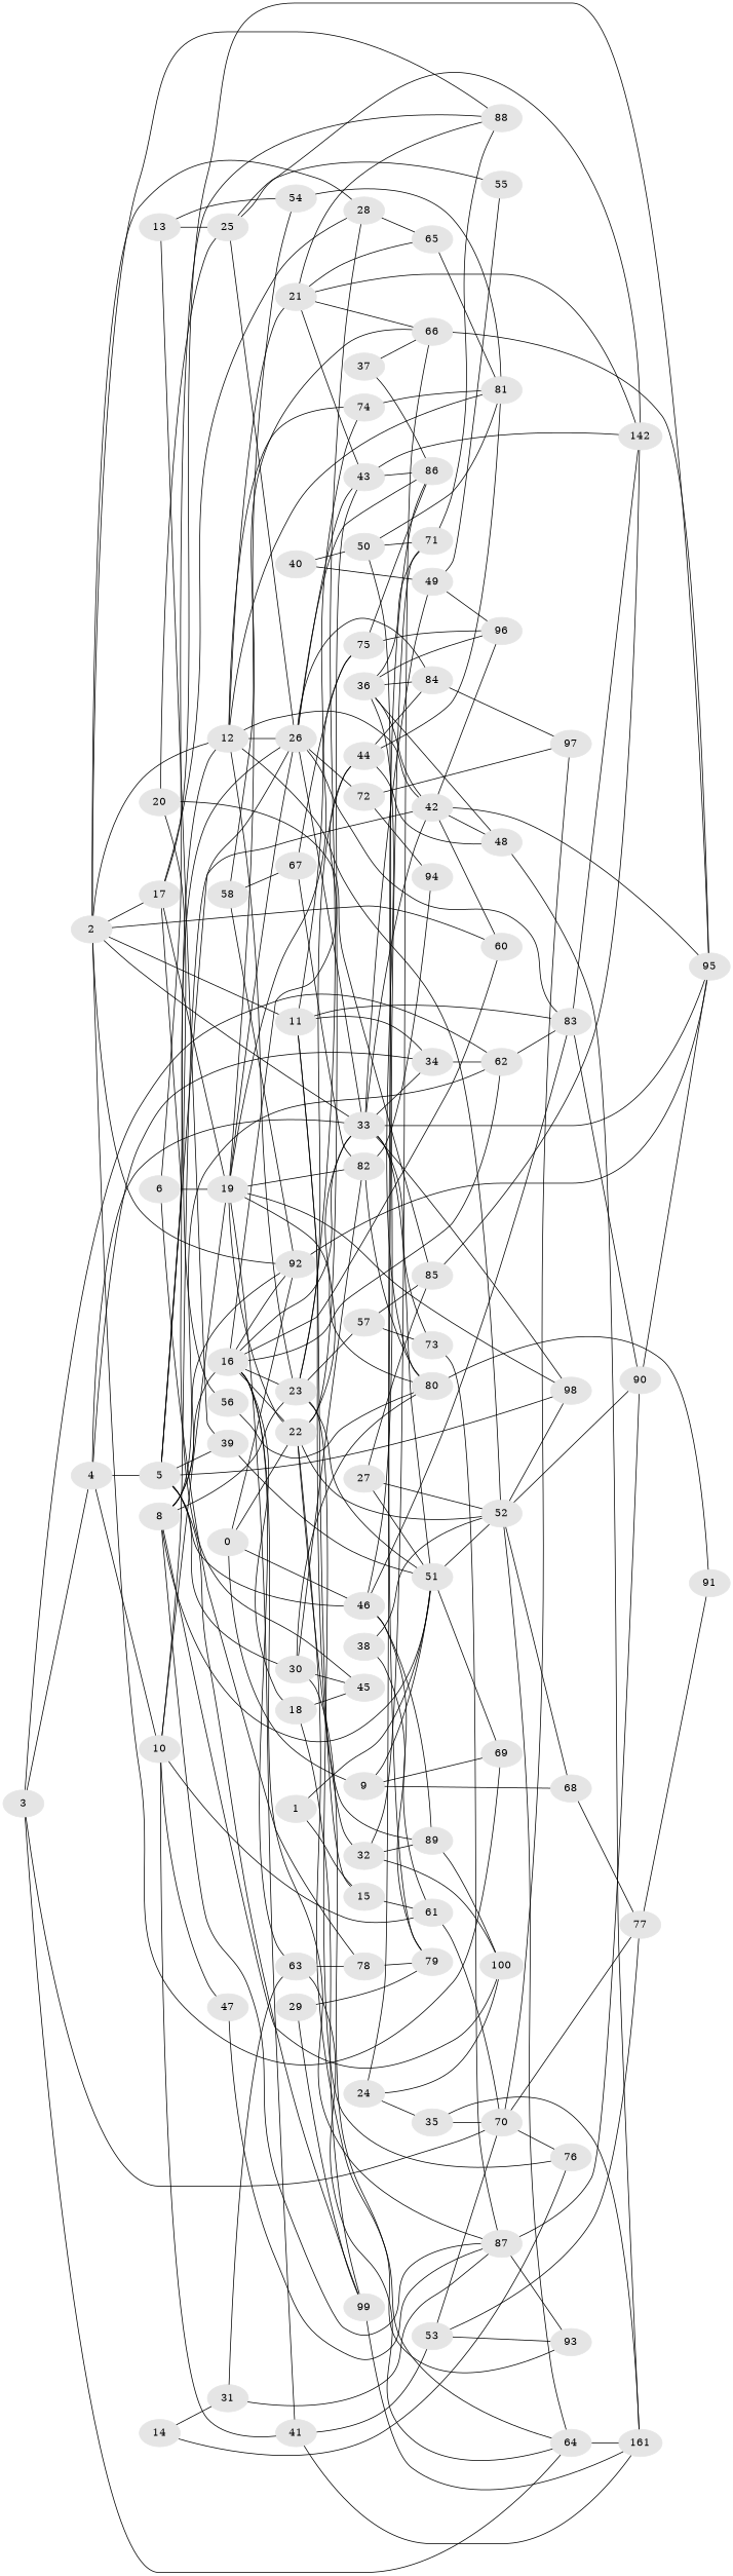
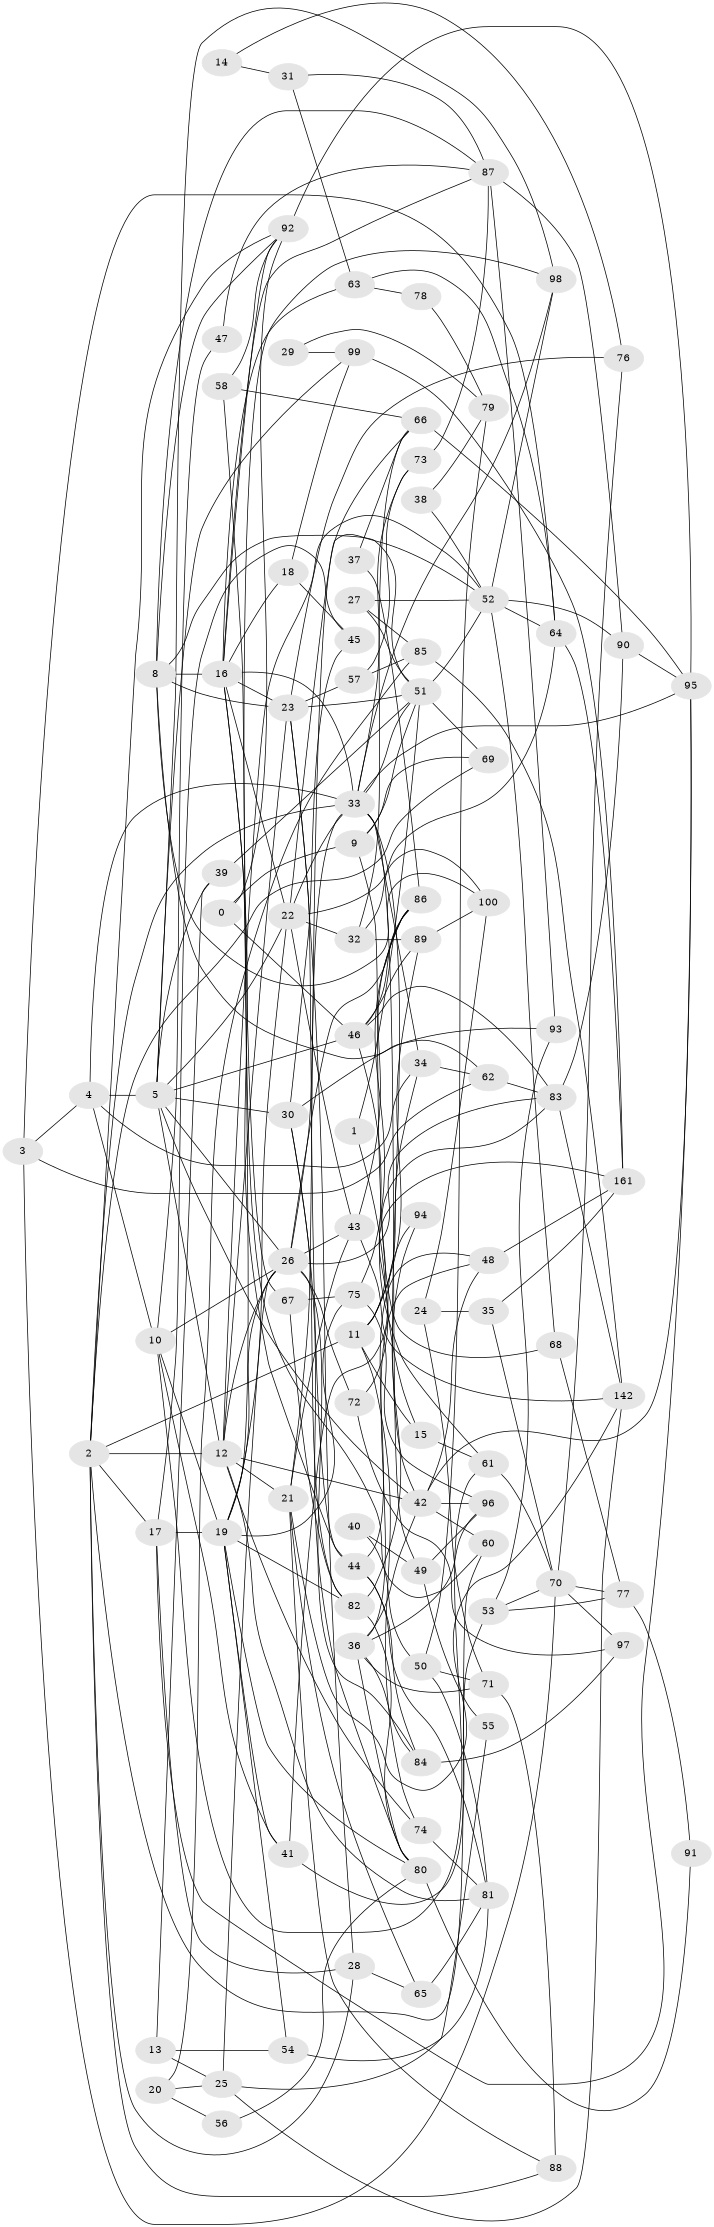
  graph {
    rankdir=LR
    node [color=gray90 style=filled]
    edge [weight=1.0]
    1
    15
    51
    61
    69
    52
    2
    11
    12
    17
    28
    33
    60
    88
    92
    34
    74
    83
    89
    26
    42
    23
    21
    81
    19
    45
    95
    65
    98
    49
    73
    3
    4
    62
    64
    70
    5
    10
    n39 [label=161]
    76
    77
    97
    22
    30
    39
    46
    99
    41
    47
    43
    32
    72
    84
    86
    80
    82
    93
    48
    96
-   6
    78
    54
    75
    79
    n65 [label=0]
    9
    68
    8
    16
    87
    100
    18
    44
    63
    57
    90
    53
    n78 [label=142]
    66
    13
    25
    55
    14
    31
    91
    94
    20
    56
    85
    24
    35
    71
    27
    29
    36
    37
    38
    40
    50
    58
    67
    1 -- 15
    1 -- 51
    15 -- 61
    51 -- 69
    51 -- 52
    61 -- 70
    52 -- 98
    52 -- 64
    52 -- 68
    52 -- 90
    2 -- 69
    2 -- 11
    2 -- 12
    2 -- 17
    2 -- 28
    2 -- 33
    2 -- 60
    2 -- 88
    2 -- 92
    11 -- 15
    11 -- 34
    11 -- 74
    11 -- 83
    11 -- 89
    12 -- 52
    12 -- 74
    12 -- 26
    12 -- 42
    12 -- 23
    12 -- 21
    12 -- 81
    17 -- 28
    17 -- 19
    17 -- 45
    17 -- 95
    28 -- 65
    33 -- 51
    33 -- 34
    33 -- 42
    33 -- 95
    33 -- 98
    33 -- 49
    33 -- 73
    92 -- 95
    34 -- 62
    74 -- 81
    83 -- 90
    83 -- n78
    89 -- 100
    26 -- 33 [weight=2.0]
    26 -- 83
    26 -- 43
    26 -- 72
    26 -- 84
    26 -- 86
    42 -- 60
    42 -- 95
    42 -- 48
    42 -- 96
    23 -- 51
    23 -- 28
    23 -- 76
    23 -- 44
    23 -- 57
    21 -- 88
    21 -- 65
    21 -- 43
    21 -- n78
    21 -- 66
    19 -- 26
    19 -- 98
    19 -- 22
    19 -- 41
    19 -- 80
    19 -- 82
    19 -- 54
    19 -- 75
    65 -- 81
    49 -- 96
    49 -- 55
    73 -- 87
    3 -- 4
    3 -- 62
    3 -- 64
    3 -- 70
    4 -- 33
    4 -- 34
    4 -- 5 [weight=3.0]
    4 -- 10
    62 -- 83
    64 -- n39
    70 -- 76
    70 -- 77
    70 -- 97
    5 -- 12
    5 -- 26
    5 -- 42
    5 -- 98
-   n65 -- 22
+   5 -- 22
    5 -- 30
    5 -- 39
    5 -- 46 [weight=2.0]
    5 -- 99
    10 -- 61
    10 -- 26
    10 -- 19
    10 -- 41
    10 -- 47
    77 -- 91
    22 -- 52
    22 -- 33 [weight=3.0]
    22 -- 64
    22 -- 43
    22 -- 32
    30 -- 45
    30 -- 80
    30 -- 82
    30 -- 93
    39 -- 51
    46 -- 61
    46 -- 83
    46 -- 89
    46 -- 86
    99 -- n39
    41 -- n39
    41 -- 53
    47 -- 87
    43 -- 86
    43 -- n78
    32 -- 89
    32 -- 100
    32 -- 66
    72 -- 97
    72 -- 94
    84 -- 97
    80 -- 91
    82 -- 80
    82 -- 94
    48 -- n39
-   6 -- 88
-   6 -- 19
-   6 -- 78
    78 -- 79
    54 -- 81
    75 -- 86
    75 -- 96
    n65 -- 92
    n65 -- 46
    n65 -- 9
    9 -- 51
    9 -- 69
    9 -- 68
    68 -- 77
    8 -- 51
    8 -- 92
    8 -- 23
    8 -- 62
    8 -- 16
    8 -- 87
    8 -- 100
    16 -- 33
    16 -- 60
    16 -- 92
    16 -- 23
-   16 -- 62
    16 -- 22
    16 -- 87
    16 -- 18
    16 -- 44
    16 -- 63
    87 -- 93
    87 -- 90
    18 -- 45
    18 -- 99
    44 -- 81
    44 -- 84
    44 -- 48
    63 -- 64
    63 -- 78
    57 -- 73
    57 -- 85
    90 -- 95
    53 -- 70
    53 -- 77
    53 -- 93
    66 -- 95
    13 -- 39
    13 -- 54
    13 -- 25
    25 -- 26
    25 -- n78
    25 -- 55
    14 -- 76
    14 -- 31
    31 -- 87
    31 -- 63
    20 -- 25
    20 -- 56
    20 -- 85
    56 -- 80
    85 -- n78
    24 -- 100
    24 -- 35
    24 -- 71
    35 -- 70
    35 -- n39
    71 -- 88
    27 -- 51
    27 -- 52
    27 -- 85
    29 -- 99
    29 -- 79
    36 -- 42
    36 -- 84
    36 -- 80
    36 -- 48
    36 -- 96
    36 -- 71
    37 -- 86
    37 -- 66
    38 -- 52
    38 -- 79
    40 -- 49
    40 -- 50
    50 -- 81
    50 -- 79
    50 -- 71
    58 -- 92
    58 -- 66
    58 -- 67
    67 -- 82
    67 -- 75
  }
